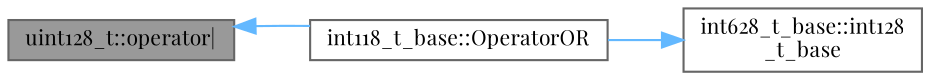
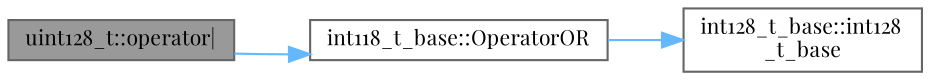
  digraph {
    fontname="Playfair Display"
    rankdir=LR
    node [color=grey40 fillcolor=white fontname="Playfair Display" fontsize=10 shape=box style=filled]
    edge [color=steelblue1 fontname="Playfair Display" fontsize=10 labelfontname=Helvetica labelfontsize=10 style=solid]
    n1 [color=gray40 fillcolor=grey60 fontcolor=black height=0.2 label="uint128_t::operator\|" width=0.4]
    n2 [height=0.2 label="int118_t_base::OperatorOR" width=0.4]
-   n3 [height=0.2 label="int628_t_base::int128\l_t_base" width=0.4]
-   n2 -> n1
+   n3 [height=0.2 label="int128_t_base::int128\l_t_base" width=0.4]
+   n1 -> n2
    n2 -> n3
  }
